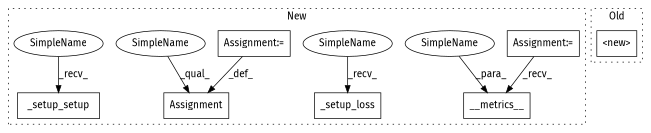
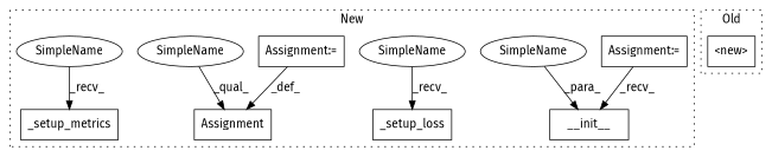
  digraph {
    fontname="Fira Sans"
    node [a=42 fontname="Fira Sans" l=4 s=5171 shape=box]
    edge [fontname="Fira Sans"]
-   n1 [a=32 l=16 label=_setup_setup s=5266]
+   n1 [a=32 l=16 label=_setup_metrics s=5266]
    n2 [a=22 l=16 label=Assignment]
-   n3 [a=32 l="9,1" label=__metrics__ s="4892,4913"]
+   n3 [a=32 l="9,1" label=__init__ s="4892,4913"]
    n4 [a=32 l=13 label=_setup_loss s=5242]
    n5 [a=7 l=20 label="Assignment:=" s=4746]
    n6 [a=7 l=1 label="Assignment:=" s=5187]
    n7 [label=SimpleName s=5237 shape=ellipse]
    n8 [label=SimpleName shape=ellipse]
    n9 [label=SimpleName s=4901 shape=ellipse]
    n10 [label=SimpleName s=5261 shape=ellipse]
    n11 [a=46 l=8 label="<new>" s=4291]
    subgraph cluster_1 {
      label=New
      style=dotted
      n1
      n2
      n3
      n4
      n5
      n6
      n7
      n8
      n9
      n10
    }
    subgraph cluster_2 {
      label=Old
      style=dotted
      n11
    }
    n5 -> n3 [label=_recv_]
    n6 -> n2 [label=_def_]
    n7 -> n4 [label=_recv_]
    n8 -> n2 [label=_qual_]
    n9 -> n3 [label=_para_]
    n10 -> n1 [label=_recv_]
  }
